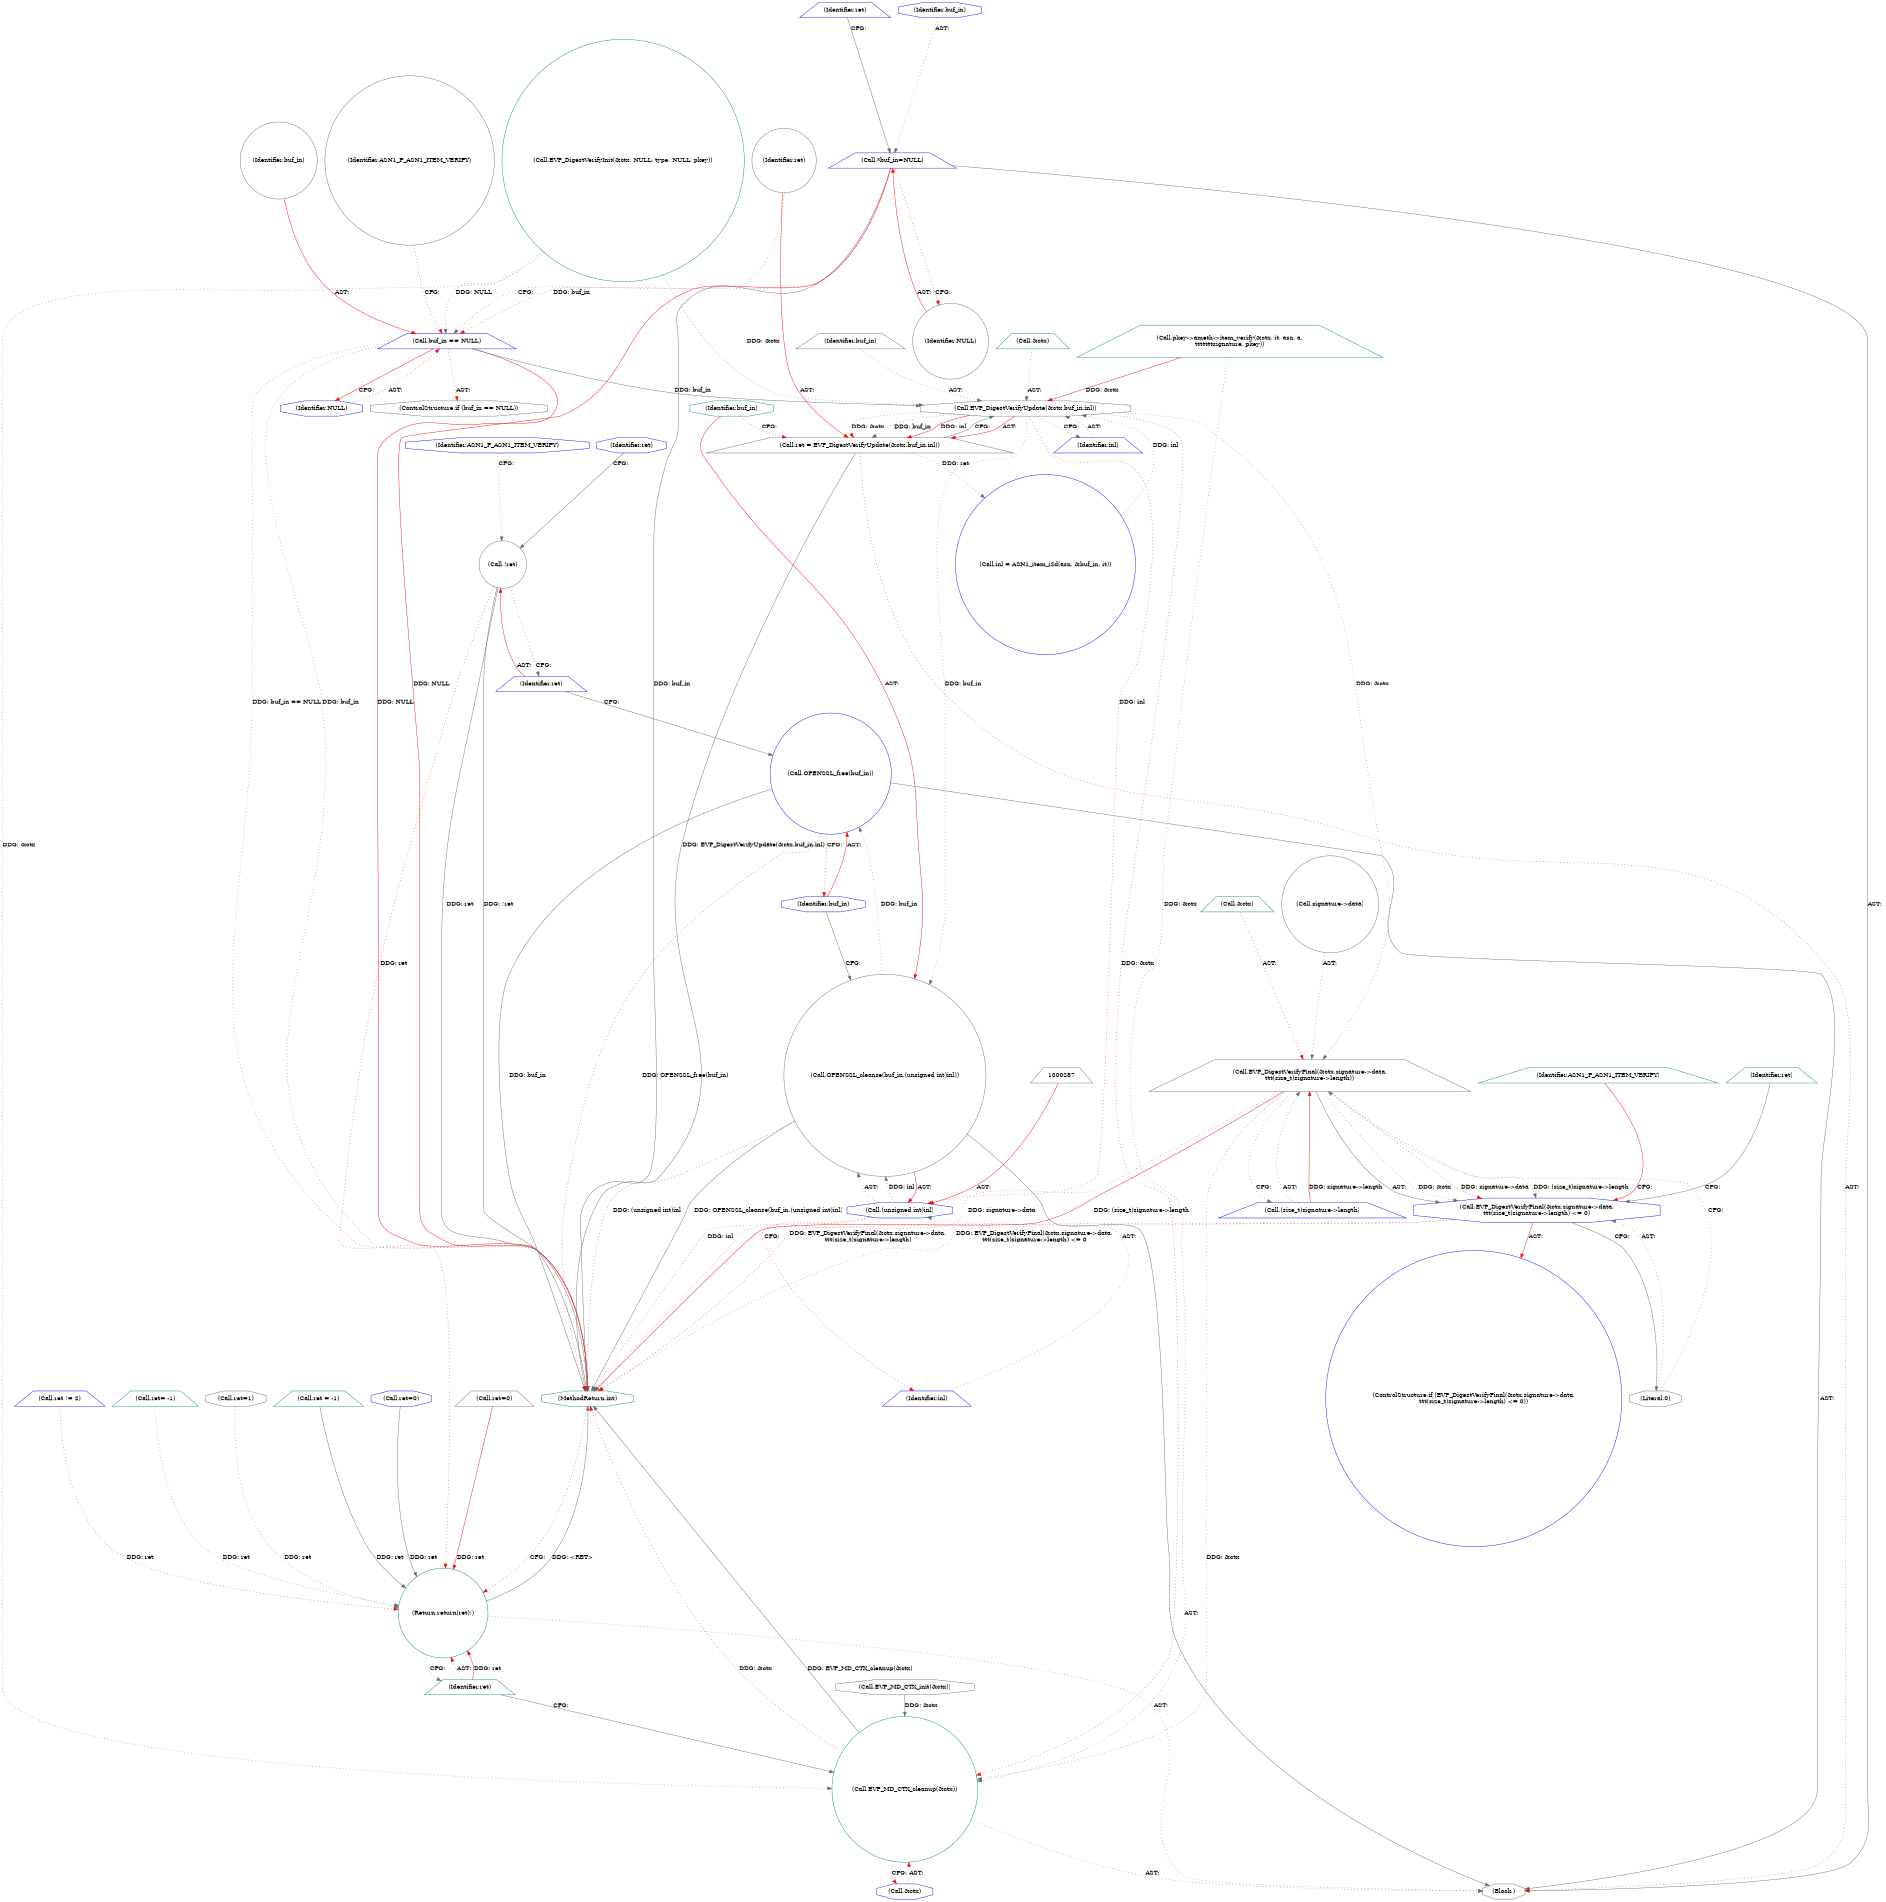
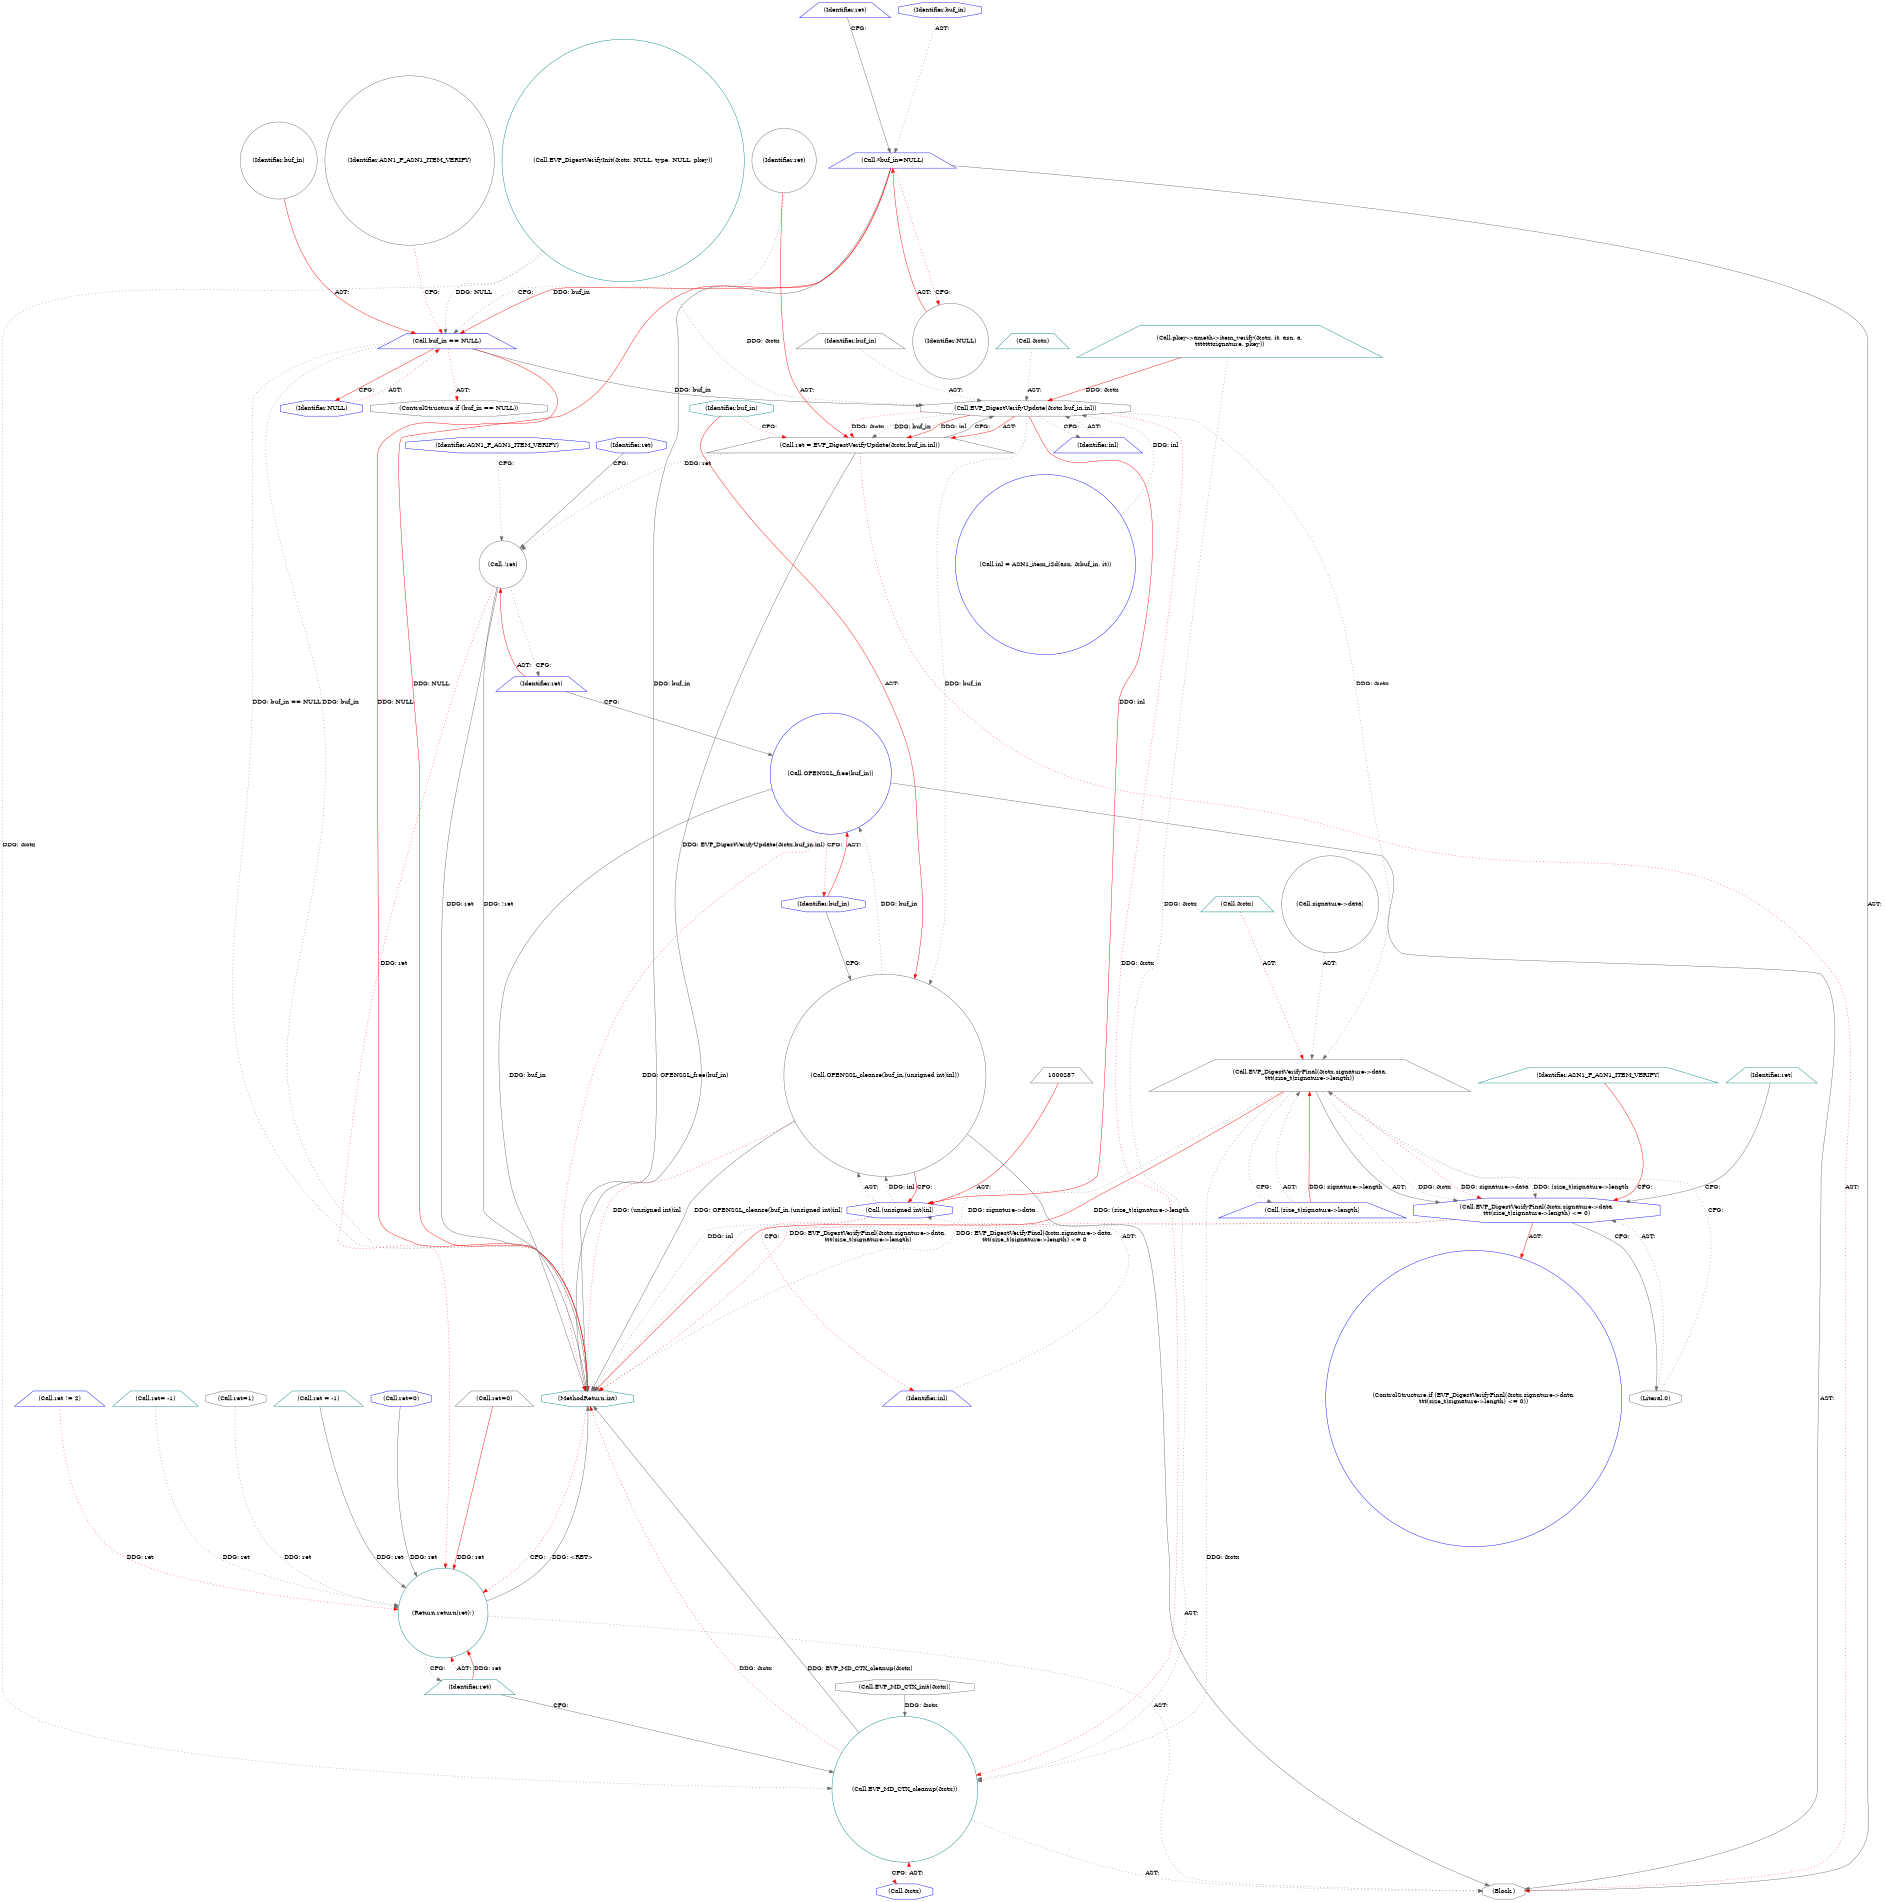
  digraph {
    node [color=blue shape=trapezium]
    edge [color=gray40 style=dotted]
    n1 [label="(Call,*buf_in=NULL)"]
    n2 [label="(Call,buf_in == NULL)"]
    n3 [color=gray40 label="(Block,)" shape=octagon]
    n4 [color=teal label="(MethodReturn,int)" shape=octagon]
    n5 [color=gray40 label="(Identifier,NULL)" shape=circle]
    n6 [color=gray40 label="(Call,EVP_DigestVerifyUpdate(&ctx,buf_in,inl))" shape=octagon]
    n7 [label="(Identifier,NULL)" shape=octagon]
    n8 [color=gray40 label="(ControlStructure,if (buf_in == NULL))" shape=octagon]
    n9 [color=teal label="(Return,return(ret);)" shape=circle]
    n10 [color=gray40 label="(Call,ret = EVP_DigestVerifyUpdate(&ctx,buf_in,inl))"]
    n11 [color=gray40 label="(Call,OPENSSL_cleanse(buf_in,(unsigned int)inl))" shape=circle]
    n12 [label="(Call,(unsigned int)inl)" shape=octagon]
    n13 [color=gray40 label="(Call,EVP_DigestVerifyFinal(&ctx,signature->data,\n\t\t\t(size_t)signature->length))"]
    n14 [color=teal label="(Call,EVP_MD_CTX_cleanup(&ctx))" shape=circle]
    n15 [label="(Identifier,inl)"]
    n16 [color=gray40 label="(Call,!ret)" shape=circle]
    n17 [label="(Call,OPENSSL_free(buf_in))" shape=circle]
    n18 [label="(Identifier,inl)"]
    n19 [label="(Call,EVP_DigestVerifyFinal(&ctx,signature->data,\n\t\t\t(size_t)signature->length) <= 0)" shape=octagon]
    n20 [label="(Call,(size_t)signature->length)"]
    n21 [label="(Call,&ctx)" shape=octagon]
    n22 [label="(Identifier,ret)"]
    n23 [color=teal label="(Identifier,ret)"]
    n24 [label="(Identifier,buf_in)" shape=octagon]
    n25 [color=gray40 label="(Literal,0)" shape=octagon]
    n26 [label="(ControlStructure,if (EVP_DigestVerifyFinal(&ctx,signature->data,\n\t\t\t(size_t)signature->length) <= 0))" shape=circle]
    n27 [color=teal label="(Call,pkey->ameth->item_verify(&ctx, it, asn, a,\n\t\t\t\t\t\t\tsignature, pkey))"]
    n28 [color=teal label="(Call,ret= -1)"]
    n29 [color=teal label="(Identifier,ret)"]
    n30 [color=teal label="(Call,&ctx)"]
    n31 [color=gray40 label="(Identifier,ret)" shape=circle]
    n32 [color=gray40 label="(Identifier,ASN1_F_ASN1_ITEM_VERIFY)" shape=circle]
    n33 [label="(Call,ret != 2)"]
    n34 [color=gray40 label="(Call,EVP_MD_CTX_init(&ctx))" shape=octagon]
    n35 [label="(Call,inl = ASN1_item_i2d(asn, &buf_in, it))" shape=circle]
    n36 [color=teal label="(Call,ret = -1)"]
    n37 [color=teal label="(Call,&ctx)"]
    n38 [label="(Identifier,ret)"]
    n39 [color=gray40 label="(Identifier,buf_in)"]
    n40 [label="(Call,ret=0)" shape=octagon]
    n41 [label="(Identifier,ASN1_F_ASN1_ITEM_VERIFY)" shape=octagon]
    n42 [color=gray40 label="(Call,ret=1)" shape=octagon]
    n43 [label="(Identifier,ret)" shape=octagon]
    n44 [color=gray40 label="(Call,ret=0)"]
    n45 [color=teal label="(Identifier,ASN1_F_ASN1_ITEM_VERIFY)"]
    n46 [color=teal label="(Identifier,buf_in)" shape=octagon]
    n47 [label="(Identifier,buf_in)" shape=octagon]
    n48 [color=teal label="(Call,EVP_DigestVerifyInit(&ctx, NULL, type, NULL, pkey))" shape=circle]
    n49 [color=gray40 label="(Identifier,buf_in)" shape=circle]
    n50 [color=gray40 label="(Call,signature->data)" shape=circle]
    1000287 [color=gray40]
-   n1 -> n2 [color=red label="DDG: buf_in"]
+   n1 -> n2 [color=red label="DDG: buf_in" style=solid]
    n1 -> n3 [label="AST: " style=solid]
    n1 -> n4 [label="DDG: buf_in" style=solid]
    n1 -> n4 [color=red label="DDG: NULL" style=solid]
    n1 -> n5 [color=red label="CFG: "]
    n2 -> n4 [label="DDG: buf_in == NULL"]
    n2 -> n4 [label="DDG: buf_in"]
    n2 -> n4 [color=red label="DDG: NULL" style=solid]
    n2 -> n6 [label="DDG: buf_in" style=solid]
    n2 -> n7 [color=red label="CFG: " style=solid]
    n2 -> n8 [color=red label="AST: "]
    n4 -> n9 [color=red label="CFG: "]
    n5 -> n1 [color=red label="AST: " style=solid]
    n6 -> n10 [color=red label="AST: " style=solid]
    n6 -> n10 [color=red label="DDG: &ctx"]
    n6 -> n10 [label="DDG: buf_in"]
    n6 -> n10 [color=red label="DDG: inl" style=solid]
    n6 -> n11 [label="DDG: buf_in"]
-   n6 -> n12 [color=red label="DDG: inl"]
+   n6 -> n12 [color=red label="DDG: inl" style=solid]
    n6 -> n13 [label="DDG: &ctx"]
    n6 -> n14 [color=red label="DDG: &ctx"]
    n6 -> n15 [label="CFG: "]
    n7 -> n2 [color=red label="AST: "]
    n9 -> n3 [label="AST: "]
    n9 -> n4 [label="DDG: <RET>" style=solid]
    n9 -> n23 [label="CFG: "]
    n10 -> n3 [color=red label="AST: "]
    n10 -> n4 [label="DDG: EVP_DigestVerifyUpdate(&ctx,buf_in,inl)" style=solid]
    n10 -> n6 [label="CFG: " style=solid]
-   n10 -> n35 [label="DDG: ret"]
+   n10 -> n16 [label="DDG: ret"]
    n11 -> n3 [label="AST: " style=solid]
    n11 -> n4 [color=red label="DDG: (unsigned int)inl"]
    n11 -> n4 [label="DDG: OPENSSL_cleanse(buf_in,(unsigned int)inl)" style=solid]
-   n11 -> n12 [color=red label="AST: " style=solid]
+   n11 -> n12 [color=red label="CFG: " style=solid]
    n11 -> n17 [label="DDG: buf_in"]
    n12 -> n4 [label="DDG: inl"]
    n12 -> n11 [label="AST: "]
    n12 -> n11 [label="DDG: inl"]
    n12 -> n18 [color=red label="CFG: "]
    n13 -> n4 [color=red label="DDG: (size_t)signature->length" style=solid]
    n13 -> n4 [label="DDG: signature->data"]
    n13 -> n14 [label="DDG: &ctx"]
    n13 -> n19 [label="AST: " style=solid]
    n13 -> n19 [label="DDG: &ctx"]
    n13 -> n19 [color=red label="DDG: signature->data"]
    n13 -> n19 [label="DDG: (size_t)signature->length"]
    n13 -> n20 [label="CFG: "]
    n14 -> n3 [label="AST: "]
    n14 -> n4 [label="DDG: EVP_MD_CTX_cleanup(&ctx)" style=solid]
    n14 -> n4 [color=red label="DDG: &ctx"]
    n14 -> n21 [color=red label="CFG: "]
    n15 -> n6 [label="AST: "]
    n16 -> n4 [label="DDG: !ret" style=solid]
    n16 -> n4 [label="DDG: ret" style=solid]
    n16 -> n9 [color=red label="DDG: ret"]
    n16 -> n22 [label="CFG: "]
    n17 -> n3 [label="AST: " style=solid]
    n17 -> n4 [label="DDG: buf_in" style=solid]
    n17 -> n4 [color=red label="DDG: OPENSSL_free(buf_in)"]
    n17 -> n24 [color=red label="CFG: "]
    n18 -> n12 [label="AST: "]
    n19 -> n4 [label="DDG: EVP_DigestVerifyFinal(&ctx,signature->data,\n\t\t\t(size_t)signature->length) <= 0"]
    n19 -> n4 [color=red label="DDG: EVP_DigestVerifyFinal(&ctx,signature->data,\n\t\t\t(size_t)signature->length)"]
    n19 -> n25 [label="CFG: " style=solid]
    n19 -> n26 [color=red label="AST: " style=solid]
    n20 -> n13 [label="AST: "]
    n20 -> n13 [color=red label="DDG: signature->length" style=solid]
    n21 -> n14 [color=red label="AST: "]
    n22 -> n16 [color=red label="AST: " style=solid]
    n22 -> n17 [label="CFG: " style=solid]
    n23 -> n9 [color=red label="AST: "]
    n23 -> n9 [color=red label="DDG: ret" style=solid]
    n23 -> n14 [label="CFG: " style=solid]
    n24 -> n11 [label="CFG: " style=solid]
    n24 -> n17 [color=red label="AST: " style=solid]
    n25 -> n13 [label="CFG: "]
    n25 -> n19 [label="AST: "]
    n27 -> n6 [color=red label="DDG: &ctx" style=solid]
    n27 -> n14 [label="DDG: &ctx"]
    n28 -> n9 [label="DDG: ret"]
    n29 -> n19 [label="CFG: " style=solid]
    n30 -> n6 [label="AST: "]
    n31 -> n2 [label="CFG: "]
    n31 -> n10 [color=red label="AST: " style=solid]
    n32 -> n2 [color=red label="CFG: "]
    n33 -> n9 [color=red label="DDG: ret"]
    n34 -> n14 [label="DDG: &ctx" style=solid]
    n35 -> n6 [label="DDG: inl"]
    n36 -> n9 [label="DDG: ret" style=solid]
    n37 -> n13 [color=red label="AST: "]
    n38 -> n1 [label="CFG: " style=solid]
    n39 -> n6 [label="AST: "]
    n40 -> n9 [label="DDG: ret" style=solid]
    n41 -> n16 [label="CFG: "]
    n42 -> n9 [label="DDG: ret"]
    n43 -> n16 [label="CFG: " style=solid]
    n44 -> n9 [color=red label="DDG: ret" style=solid]
    n45 -> n19 [color=red label="CFG: " style=solid]
    n46 -> n10 [color=red label="CFG: "]
    n46 -> n11 [color=red label="AST: " style=solid]
    n47 -> n1 [label="AST: "]
    n48 -> n2 [label="DDG: NULL"]
    n48 -> n6 [label="DDG: &ctx"]
    n48 -> n14 [label="DDG: &ctx"]
    n49 -> n2 [color=red label="AST: " style=solid]
    n50 -> n13 [label="AST: "]
    1000287 -> n12 [color=red label="AST: " style=solid]
  }
